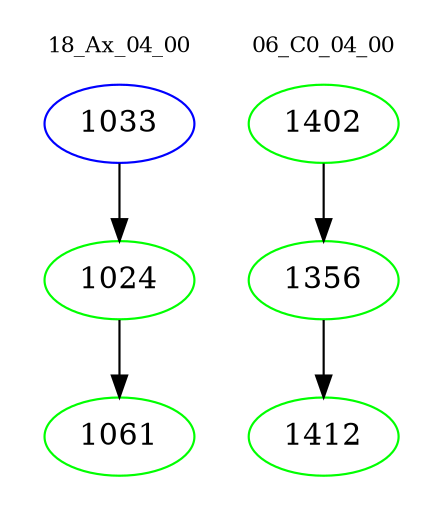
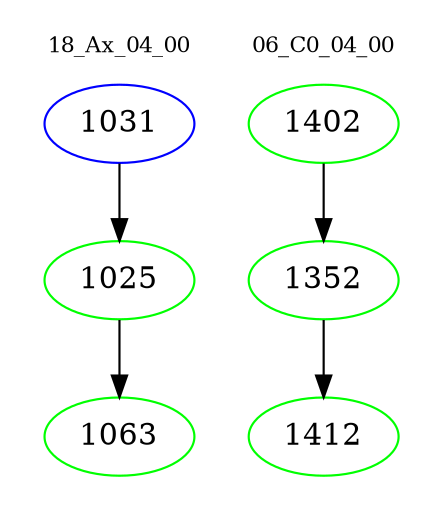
  digraph {
    node [color=green]
    edge [color=black]
-   n1 [color=blue label=1033]
-   n2 [label=1024]
-   n3 [label=1061]
+   n1 [color=blue label=1031]
+   n2 [label=1025]
+   n3 [label=1063]
    n4 [label=1402]
-   n5 [label=1356]
+   n5 [label=1352]
    n6 [label=1412]
    subgraph cluster_1 {
      color=white
      fontsize=10
      label="18_Ax_04_00"
      n1
      n2
      n3
    }
    subgraph cluster_2 {
      color=white
      fontsize=10
      label="06_C0_04_00"
      n4
      n5
      n6
    }
    n1 -> n2
    n2 -> n3
    n4 -> n5
    n5 -> n6
  }
